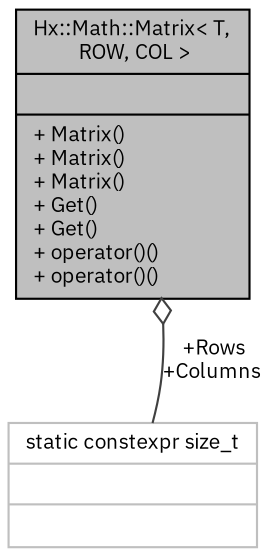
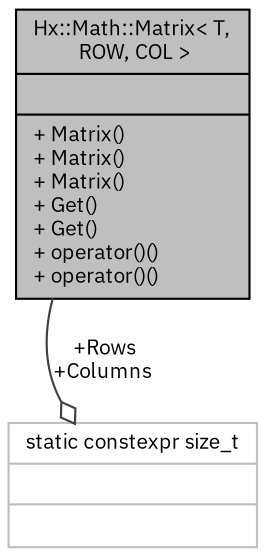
  digraph {
    fontname="IBM Plex Sans"
    node [fontname="IBM Plex Sans" fontsize=10 shape=record style=filled]
    n1 [color=black fillcolor=grey75 fontcolor=black height=0.2 label="{Hx::Math::Matrix\< T,\l ROW, COL \>\n||+ Matrix()\l+ Matrix()\l+ Matrix()\l+ Get()\l+ Get()\l+ operator()()\l+ operator()()\l}" width=0.4]
    n2 [color=grey75 fillcolor=white height=0.2 label="{static constexpr size_t\n||}" width=0.4]
-   n2 -> n1 [arrowhead=odiamond color=grey25 fontname="IBM Plex Sans" fontsize=10 label=" +Rows\n+Columns" labelfontname=Helvetica labelfontsize=10 style=solid]
+   n1 -> n2 [arrowhead=odiamond color=grey25 fontname="IBM Plex Sans" fontsize=10 label=" +Rows\n+Columns" labelfontname=Helvetica labelfontsize=10 style=solid]
  }
